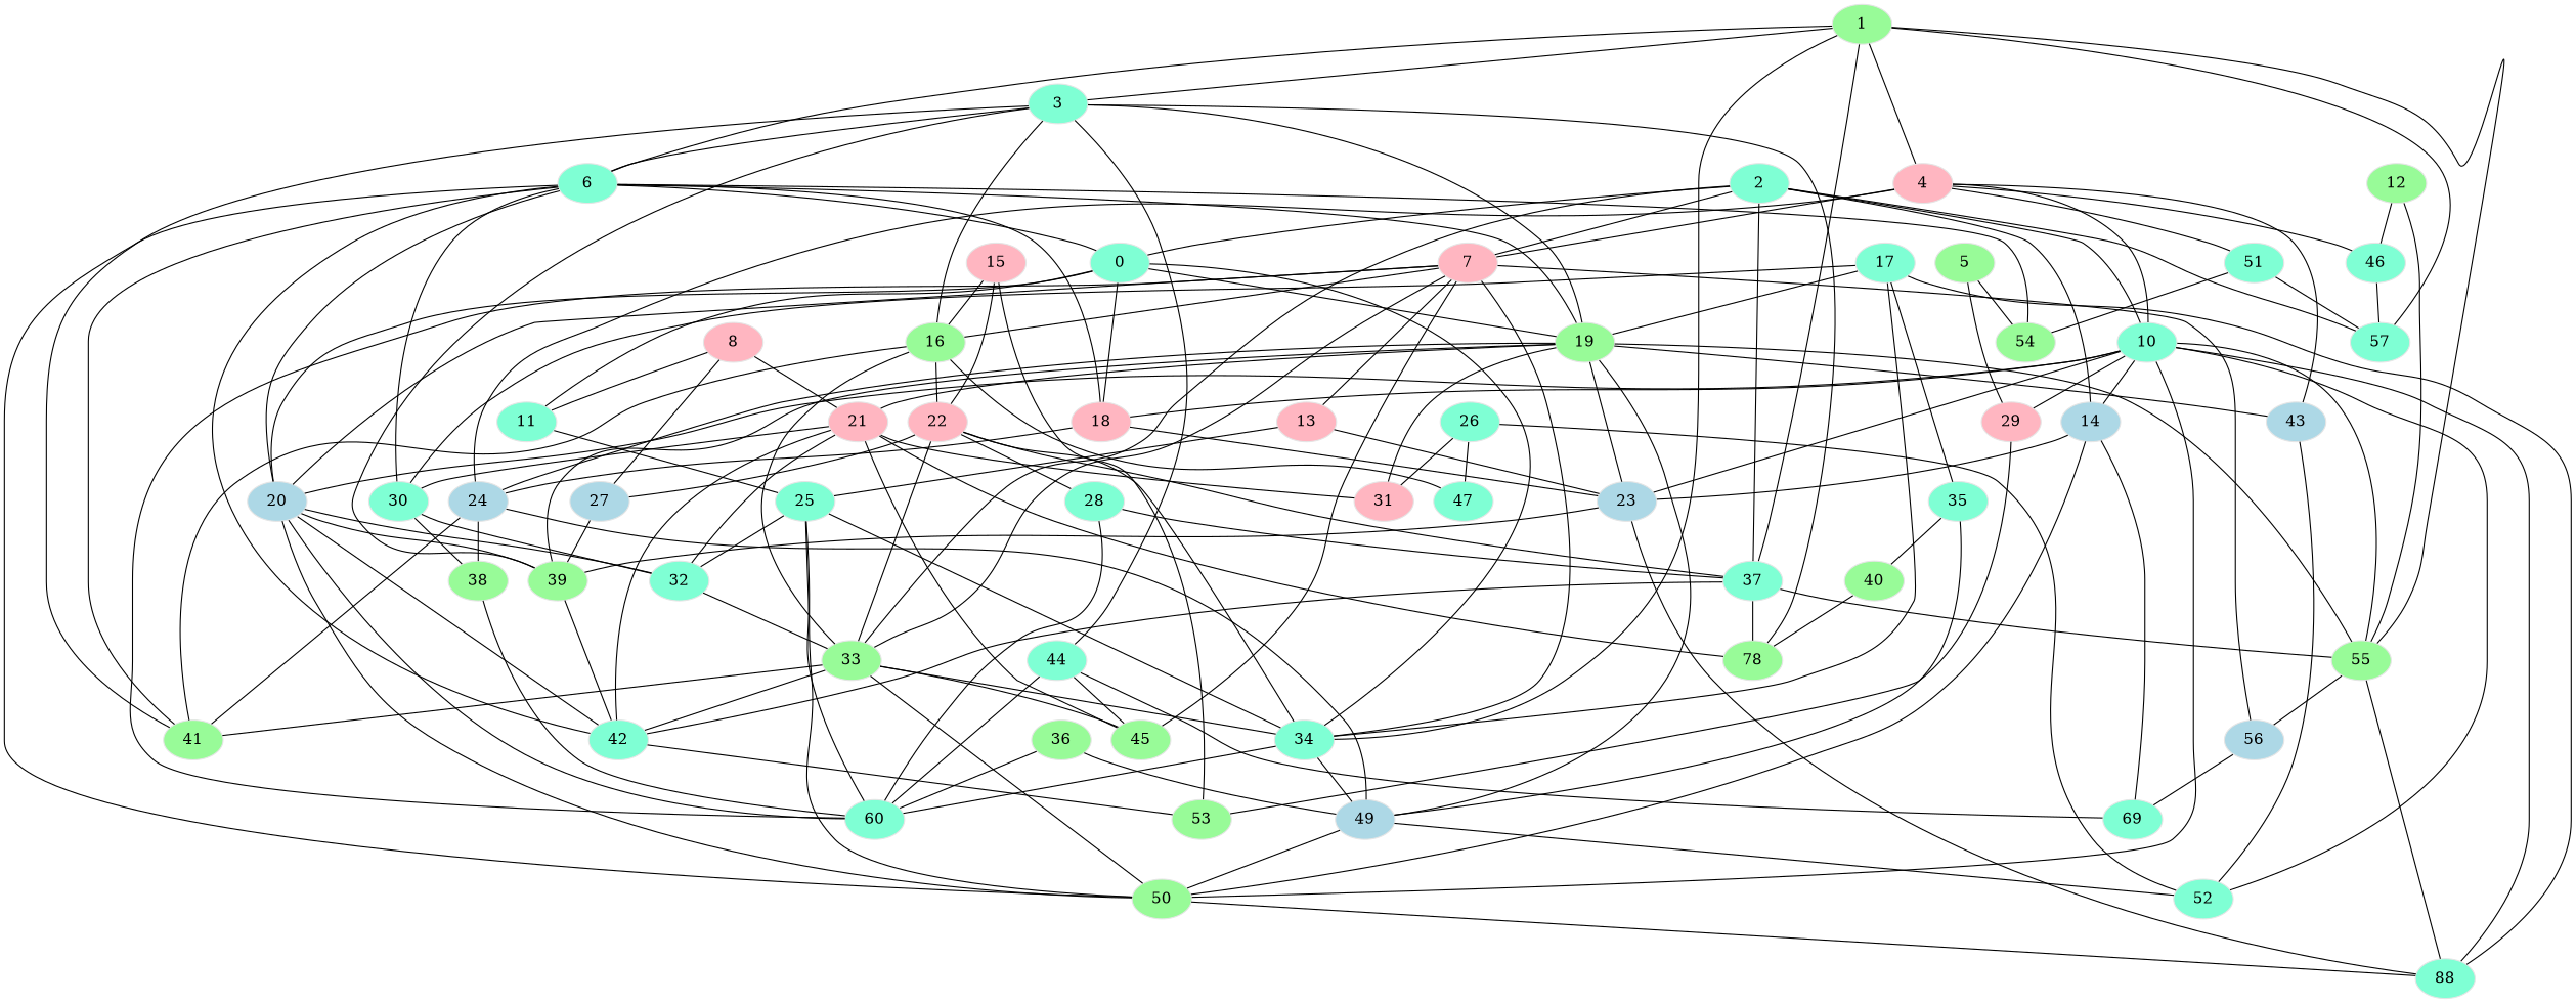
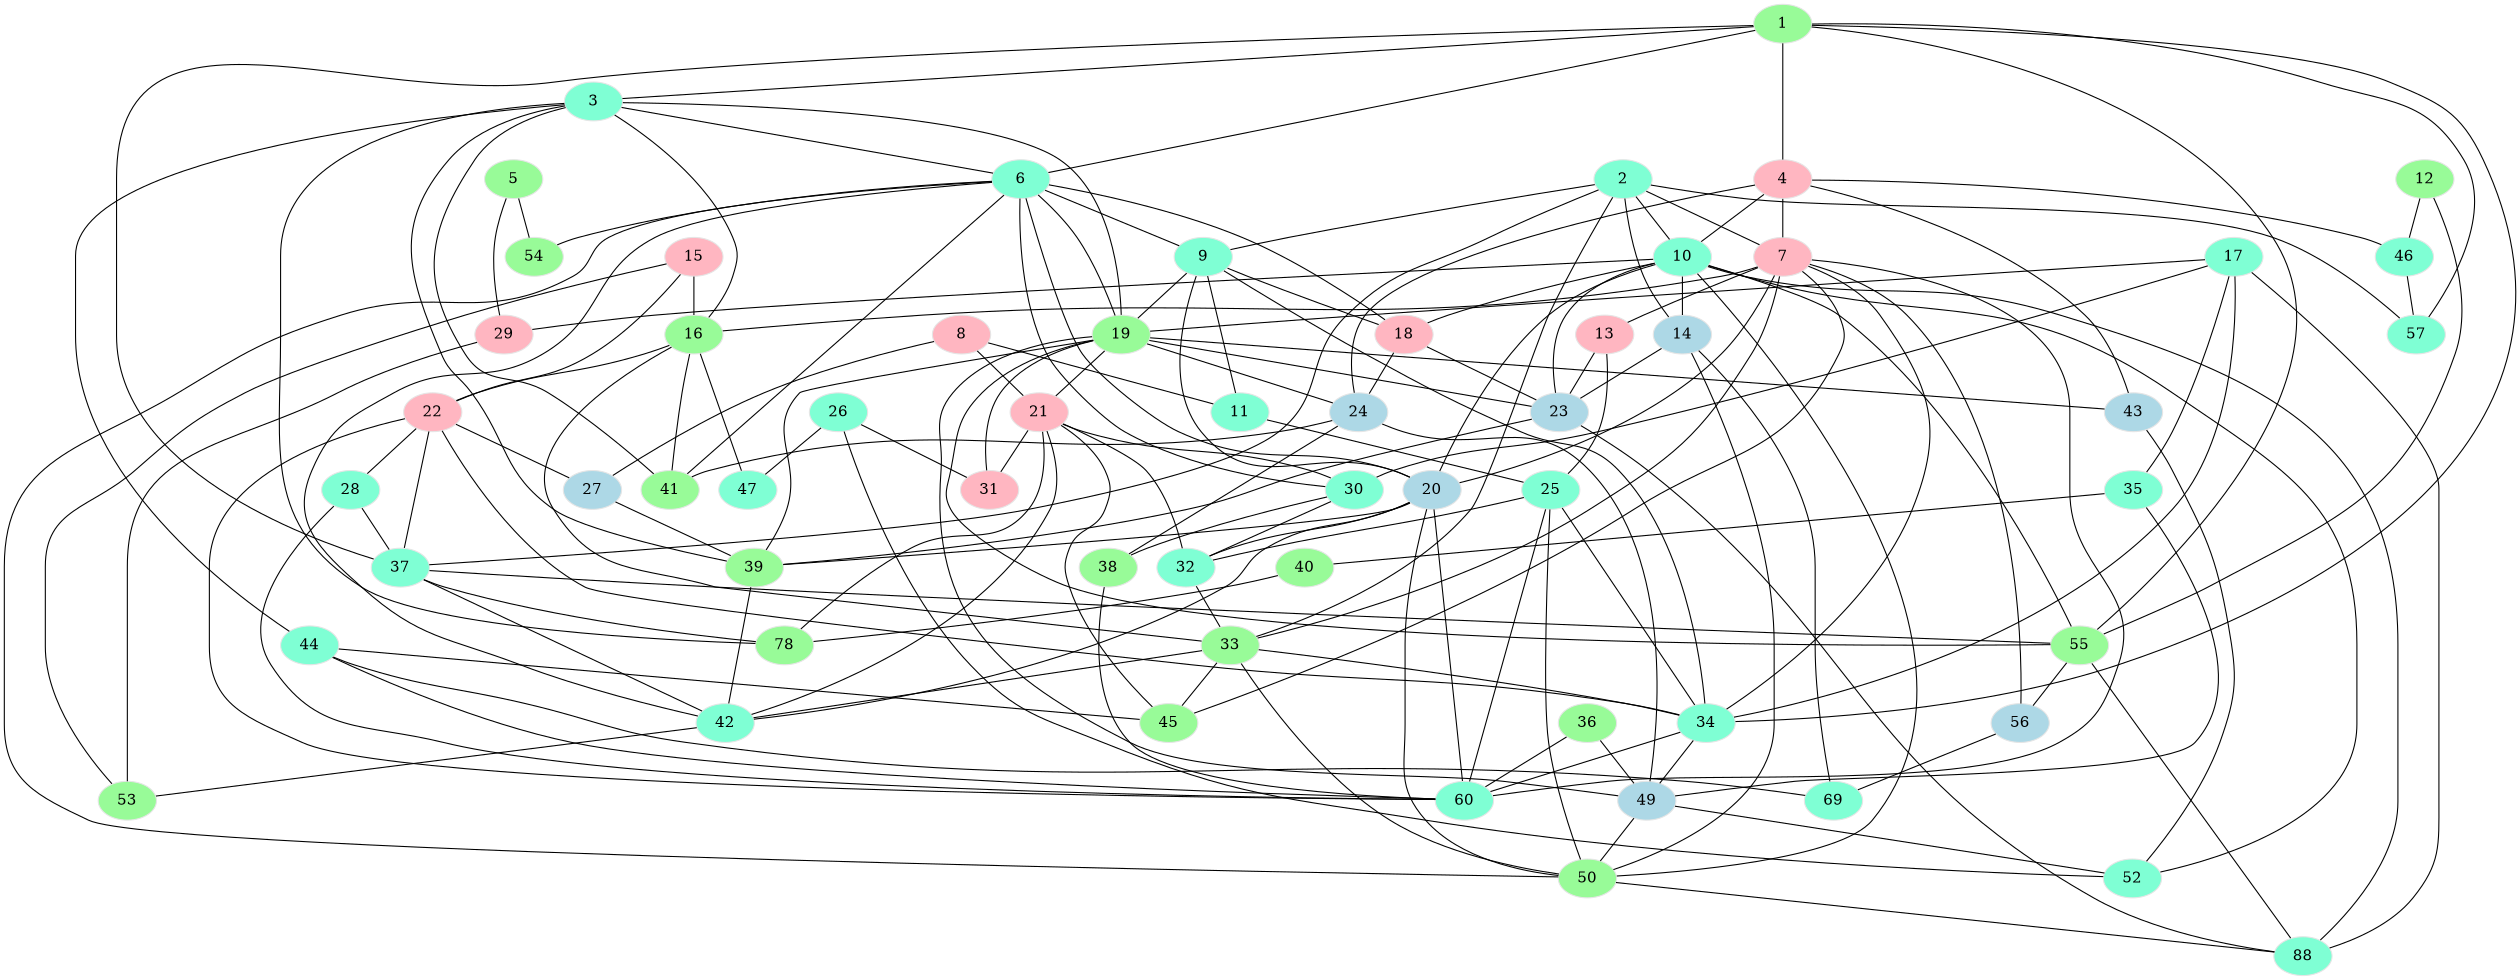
  graph {
    node [color=gray90 fillcolor=aquamarine style=filled]
    edge [weight=1.0]
    1 [fillcolor=palegreen]
    3
    4 [fillcolor=lightpink]
    6
    34
    37
    55 [fillcolor=palegreen]
    57
    16 [fillcolor=palegreen]
    19 [fillcolor=palegreen]
    39 [fillcolor=palegreen]
    41 [fillcolor=palegreen]
    44
    n14 [fillcolor=palegreen label=78]
    7 [fillcolor=lightpink]
    10
    24 [fillcolor=lightblue]
    43 [fillcolor=lightblue]
    46
-   51
-   9 [label=0]
+   9
    54 [fillcolor=palegreen]
    18 [fillcolor=lightpink]
    20 [fillcolor=lightblue]
    30
    42
    50 [fillcolor=palegreen]
    60
    49 [fillcolor=lightblue]
    56 [fillcolor=lightblue]
    n31 [label=88]
    2
    14 [fillcolor=lightblue]
    33 [fillcolor=palegreen]
    13 [fillcolor=lightpink]
    45 [fillcolor=palegreen]
    11
    29 [fillcolor=lightpink]
    23 [fillcolor=lightblue]
    52
    n41 [label=69]
    22 [fillcolor=lightpink]
    47
    21 [fillcolor=lightpink]
    31 [fillcolor=lightpink]
    38 [fillcolor=palegreen]
    5 [fillcolor=palegreen]
    53 [fillcolor=palegreen]
    32
    25
    8 [fillcolor=lightpink]
    27 [fillcolor=lightblue]
    12 [fillcolor=palegreen]
    15 [fillcolor=lightpink]
    28
    17
    35
    40 [fillcolor=palegreen]
    26
    36 [fillcolor=palegreen]
    1 -- 3
    1 -- 4
    1 -- 6
    1 -- 34
    1 -- 37
    1 -- 55
    1 -- 57
    3 -- 6
    3 -- 16
    3 -- 19
    3 -- 39
    3 -- 41
    3 -- 44
    3 -- n14
    4 -- 7 [weight=3.0]
    4 -- 10
    4 -- 24
    4 -- 43
    4 -- 46
-   4 -- 51
    6 -- 19
    6 -- 41
    6 -- 9 [weight=2.0]
    6 -- 54 [weight=2.0]
    6 -- 18
    6 -- 20
    6 -- 30
    6 -- 42
    6 -- 50
    34 -- 60
    34 -- 49
    37 -- 55
    37 -- n14
    37 -- 42
    55 -- 56
    55 -- n31
    16 -- 41
    16 -- 33
    16 -- 22
    16 -- 47
    19 -- 55
    19 -- 39
    19 -- 24 [weight=2.0]
    19 -- 43
    19 -- 49
    19 -- 23
    19 -- 21
    19 -- 31
    39 -- 42
    44 -- 60
    44 -- 45
    44 -- n41
    7 -- 34
    7 -- 16
    7 -- 20
    7 -- 60
    7 -- 56
    7 -- 33
    7 -- 13
    7 -- 45
    10 -- 55
    10 -- 18 [weight=2.0]
    10 -- 20
    10 -- 50
    10 -- n31
    10 -- 14
    10 -- 29
    10 -- 23
    10 -- 52
    24 -- 41
    24 -- 49
    24 -- 38
    43 -- 52
    46 -- 57
-   51 -- 57
-   51 -- 54
    9 -- 34
    9 -- 19
    9 -- 18
    9 -- 20
    9 -- 11
    18 -- 24
    18 -- 23 [weight=2.0]
    20 -- 39
    20 -- 42
    20 -- 50
    20 -- 60
    20 -- 32
    30 -- 38
    30 -- 32
    42 -- 53
    50 -- n31
    49 -- 50
    49 -- 52
    56 -- n41
    2 -- 37
    2 -- 57
    2 -- 7
    2 -- 10
    2 -- 9
    2 -- 14
    2 -- 33
    14 -- 50
    14 -- 23
    14 -- n41
    33 -- 34
-   33 -- 41
    33 -- 42
    33 -- 50
    33 -- 45
    13 -- 23
    13 -- 25
    11 -- 25
    29 -- 53
    23 -- 39
    23 -- n31
    22 -- 34
    22 -- 37
-   22 -- 33
+   22 -- 60
    22 -- 27
    22 -- 28
    21 -- n14 [weight=2.0]
    21 -- 30 [weight=2.0]
    21 -- 42
    21 -- 45
    21 -- 31
    21 -- 32 [weight=2.0]
    38 -- 60
    5 -- 54
    5 -- 29
    32 -- 33
    25 -- 34 [weight=2.0]
    25 -- 50
    25 -- 60
    25 -- 32
    8 -- 11
    8 -- 21 [weight=2.0]
    8 -- 27
    27 -- 39
    12 -- 55
    12 -- 46
    15 -- 16
    15 -- 22
    15 -- 53
    28 -- 37
    28 -- 60
    17 -- 34
    17 -- 19
    17 -- 30
    17 -- n31
    17 -- 35
    35 -- 49
    35 -- 40
    40 -- n14
    26 -- 52
    26 -- 47
    26 -- 31
    36 -- 60
    36 -- 49
  }
